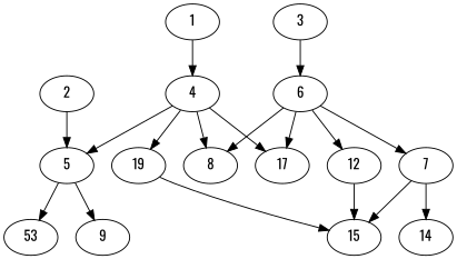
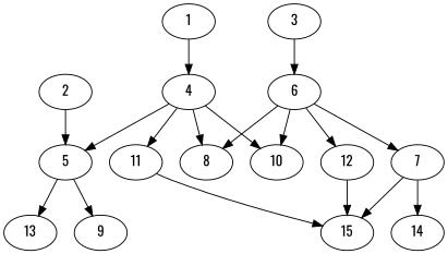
  digraph {
    fontname=Oswald
    node [alpha=0.08 fontname=Oswald]
    edge [fontname=Oswald]
    1 [alpha=0.05 expect_size=29762560]
    4 [alpha=0.04 expect_size=50599936]
    8 [alpha=0.16 expect_size=8798208]
-   10 [alpha=0.14 expect_size=19255296 label=17]
-   11 [expect_size=18214912 label=19]
+   10 [alpha=0.14 expect_size=19255296]
+   11 [expect_size=18214912]
    5 [alpha=0.13 expect_size=29438976]
    15 [alpha=0.17 expect_size=19090432]
-   13 [alpha=0.10 expect_size=33418240 label=53]
+   13 [alpha=0.10 expect_size=33418240]
    2 [alpha=0.01 expect_size=31714304]
    9 [alpha=0.19 expect_size=16281600]
    3 [alpha=0.10 expect_size=11076608]
    6 [alpha=0.01 expect_size=38596608]
    7 [alpha=0.06 expect_size=24824832]
    12 [alpha=0.13 expect_size=30105600]
    14 [expect_size=9784320]
    1 -> 4
    4 -> 8
    4 -> 10
    4 -> 11
    4 -> 5
    11 -> 15
    5 -> 13
    5 -> 9
    2 -> 5
    3 -> 6
    6 -> 8
    6 -> 10
    6 -> 7
    6 -> 12
    7 -> 15
    7 -> 14
    12 -> 15
  }
